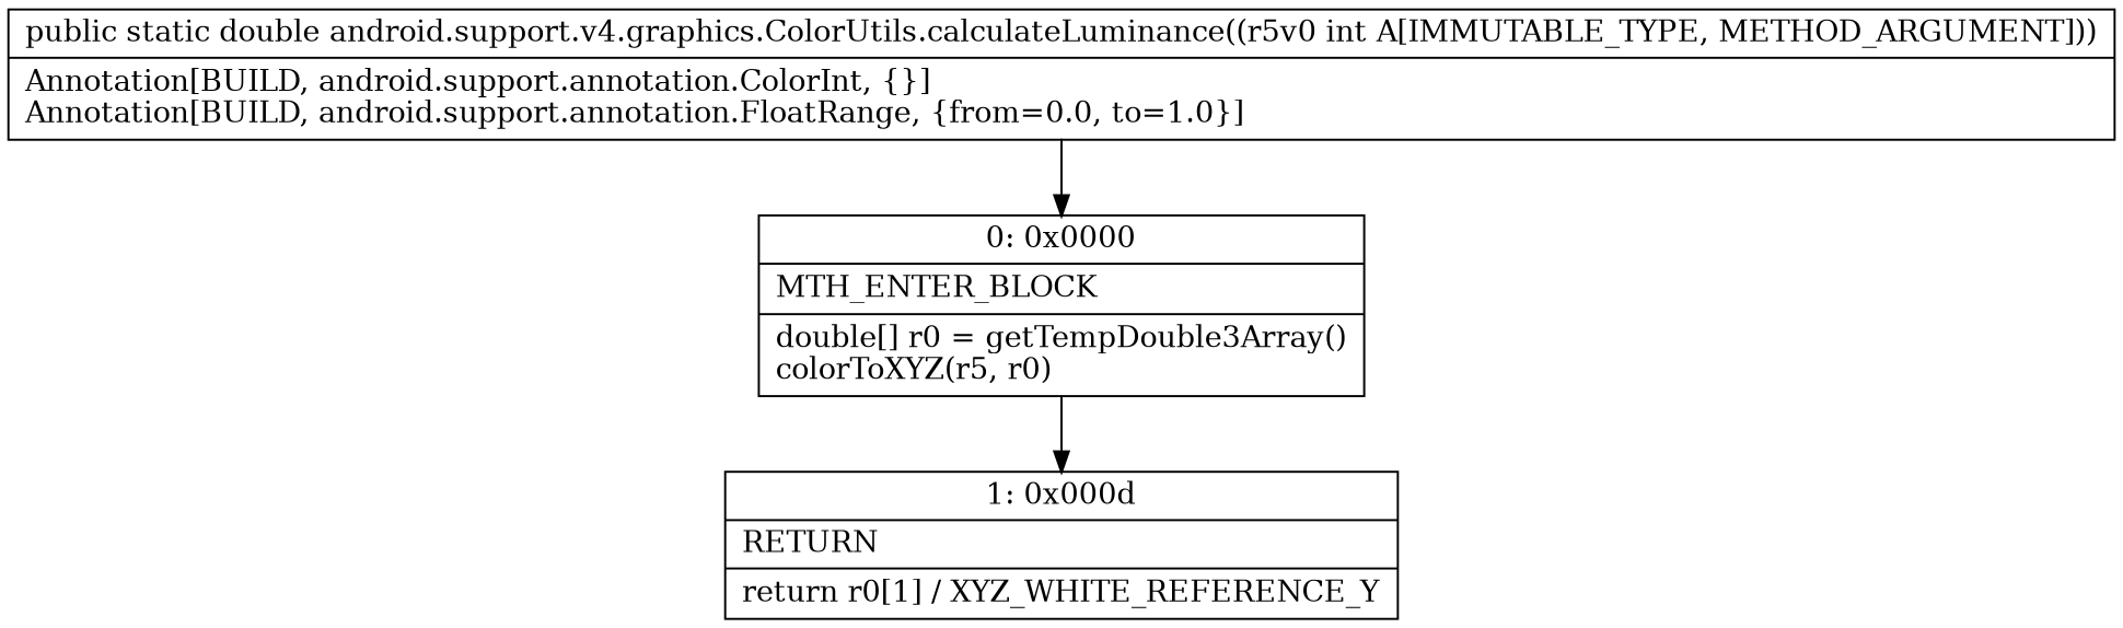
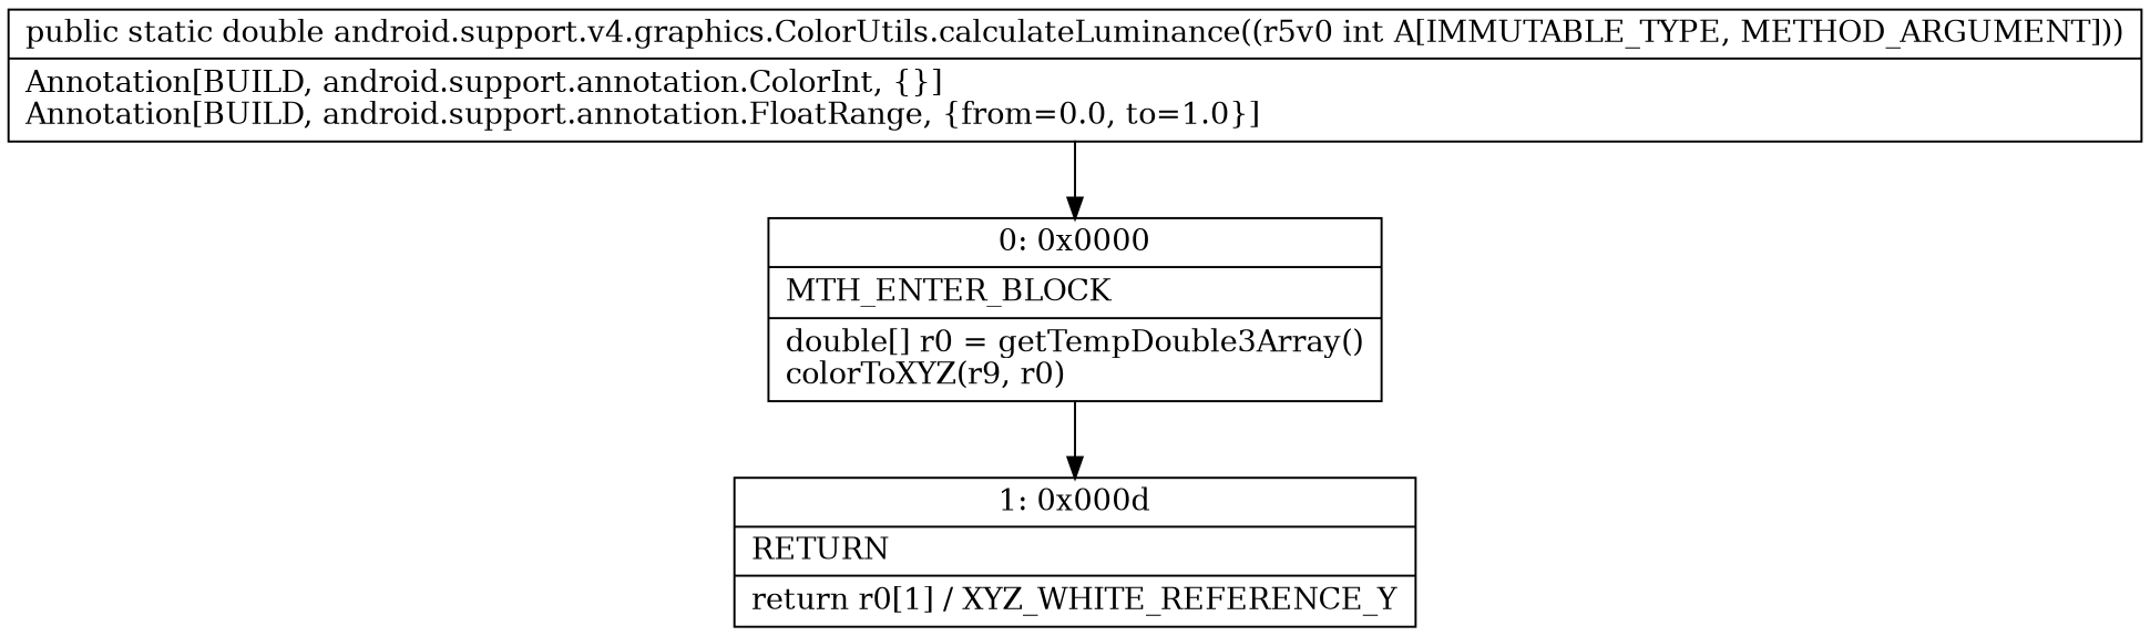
  digraph {
    node [shape=record]
-   n1 [label="{0\:\ 0x0000|MTH_ENTER_BLOCK\l|double[] r0 = getTempDouble3Array()\lcolorToXYZ(r5, r0)\l}"]
+   n1 [label="{0\:\ 0x0000|MTH_ENTER_BLOCK\l|double[] r0 = getTempDouble3Array()\lcolorToXYZ(r9, r0)\l}"]
    n2 [label="{1\:\ 0x000d|RETURN\l|return r0[1] \/ XYZ_WHITE_REFERENCE_Y\l}"]
    n3 [label="{public static double android.support.v4.graphics.ColorUtils.calculateLuminance((r5v0 int A[IMMUTABLE_TYPE, METHOD_ARGUMENT]))  | Annotation[BUILD, android.support.annotation.ColorInt, \{\}]\lAnnotation[BUILD, android.support.annotation.FloatRange, \{from=0.0, to=1.0\}]\l}"]
    n1 -> n2
    n3 -> n1
  }
